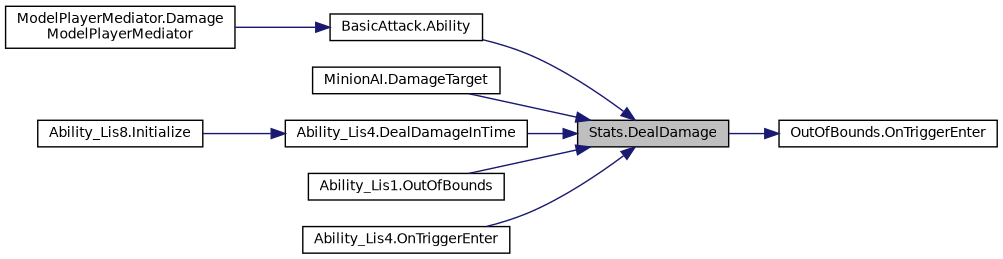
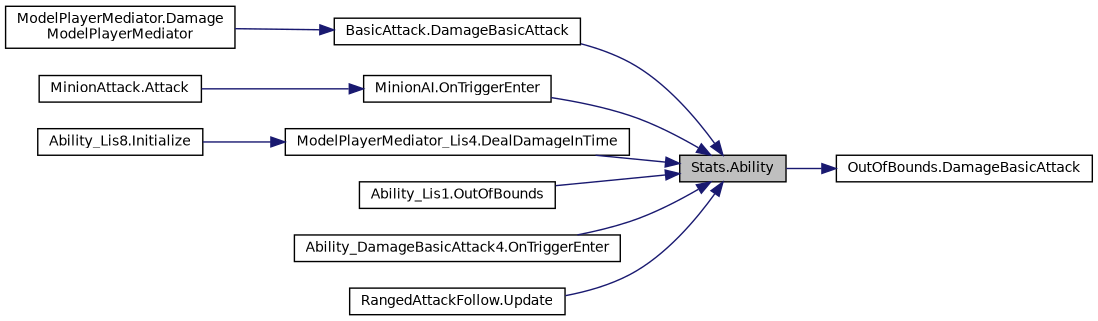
  digraph {
    rankdir=RL
    node [color=black fontname=Helvetica fontsize=10 shape=record]
    edge [color=midnightblue dir=back fontname=Helvetica fontsize=10 labelfontname=Helvetica labelfontsize=10 style=solid]
-   n1 [fillcolor=grey75 fontcolor=black height=0.2 label="Stats.DealDamage" style=filled width=0.4]
-   n2 [height=0.2 label="BasicAttack.Ability" width=0.4]
-   n3 [height=0.2 label="MinionAI.DamageTarget" width=0.4]
-   n4 [height=0.2 label="Ability_Lis4.DealDamageInTime" width=0.4]
+   n1 [fillcolor=grey75 fontcolor=black height=0.2 label="Stats.Ability" style=filled width=0.4]
+   n2 [height=0.2 label="BasicAttack.DamageBasicAttack" width=0.4]
+   n3 [height=0.2 label="MinionAI.OnTriggerEnter" width=0.4]
+   n4 [height=0.2 label="ModelPlayerMediator_Lis4.DealDamageInTime" width=0.4]
    n5 [height=0.2 label="Ability_Lis1.OutOfBounds" width=0.4]
-   n6 [height=0.2 label="Ability_Lis4.OnTriggerEnter" width=0.4]
+   n6 [height=0.2 label="Ability_DamageBasicAttack4.OnTriggerEnter" width=0.4]
+   n7 [height=0.2 label="RangedAttackFollow.Update" width=0.4]
    n8 [height=0.2 label="ModelPlayerMediator.Damage\lModelPlayerMediator" width=0.4]
+   n9 [height=0.2 label="MinionAttack.Attack" width=0.4]
    n10 [height=0.2 label="Ability_Lis8.Initialize" width=0.4]
-   n11 [height=0.2 label="OutOfBounds.OnTriggerEnter" width=0.4]
+   n11 [height=0.2 label="OutOfBounds.DamageBasicAttack" width=0.4]
    n1 -> n2
    n1 -> n3
    n1 -> n4
    n1 -> n5
    n1 -> n6
+   n1 -> n7
    n2 -> n8
+   n3 -> n9
    n4 -> n10
    n11 -> n1
  }
